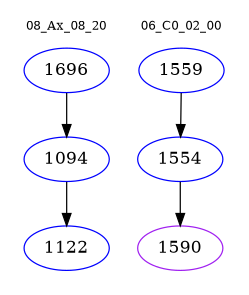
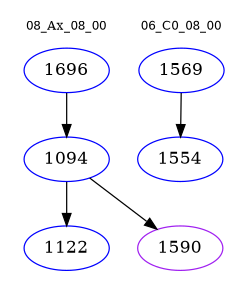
  digraph {
    node [color=blue]
    edge [color=black]
    n1 [label=1696]
    n2 [label=1094]
    n3 [label=1122]
-   n4 [label=1559]
+   n4 [label=1569]
    n5 [label=1554]
    n6 [color=purple label=1590]
    subgraph cluster_1 {
      color=white
      fontsize=10
-     label="08_Ax_08_20"
+     label="08_Ax_08_00"
      n1
      n2
      n3
    }
    subgraph cluster_2 {
      color=white
      fontsize=10
-     label="06_C0_02_00"
+     label="06_C0_08_00"
      n4
      n5
      n6
    }
    n1 -> n2
    n2 -> n3
    n4 -> n5
-   n5 -> n6
+   n2 -> n6
  }
